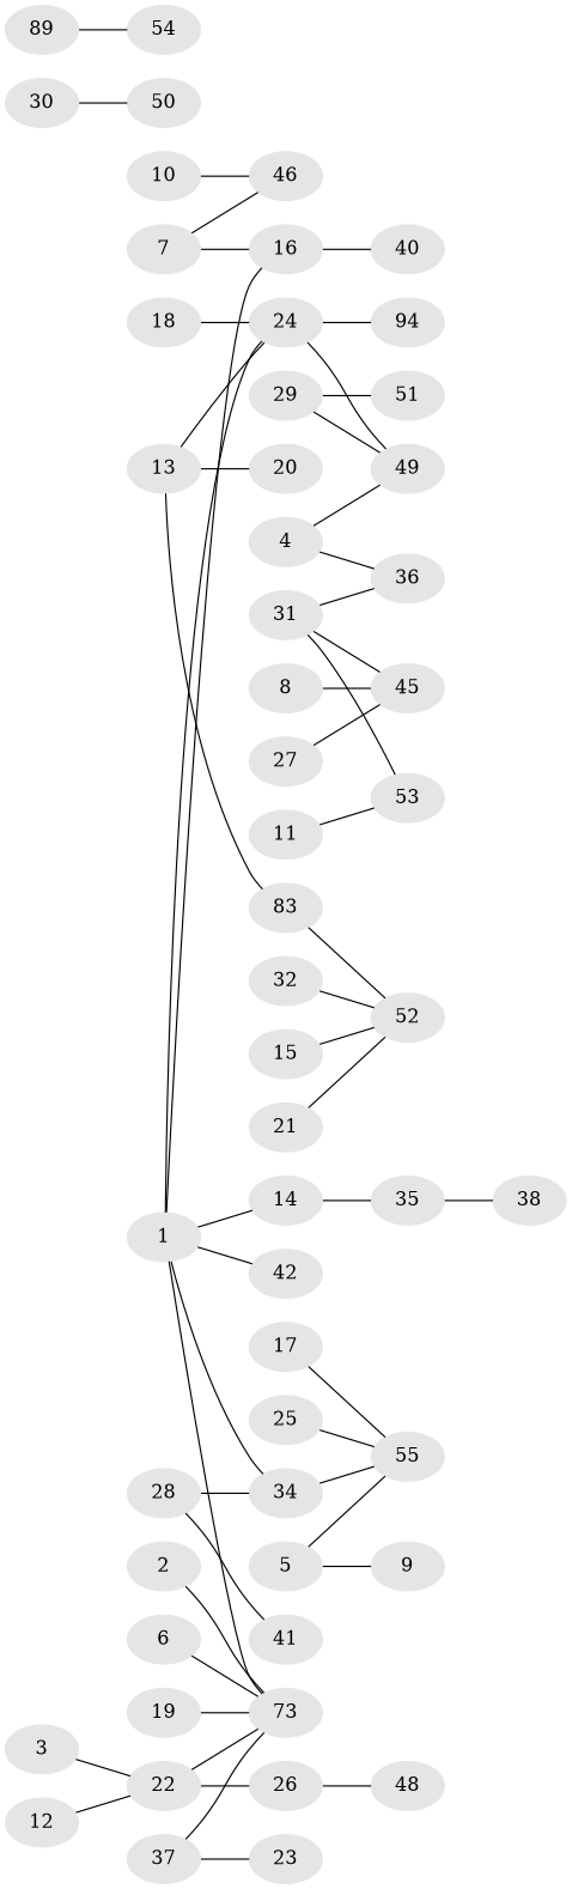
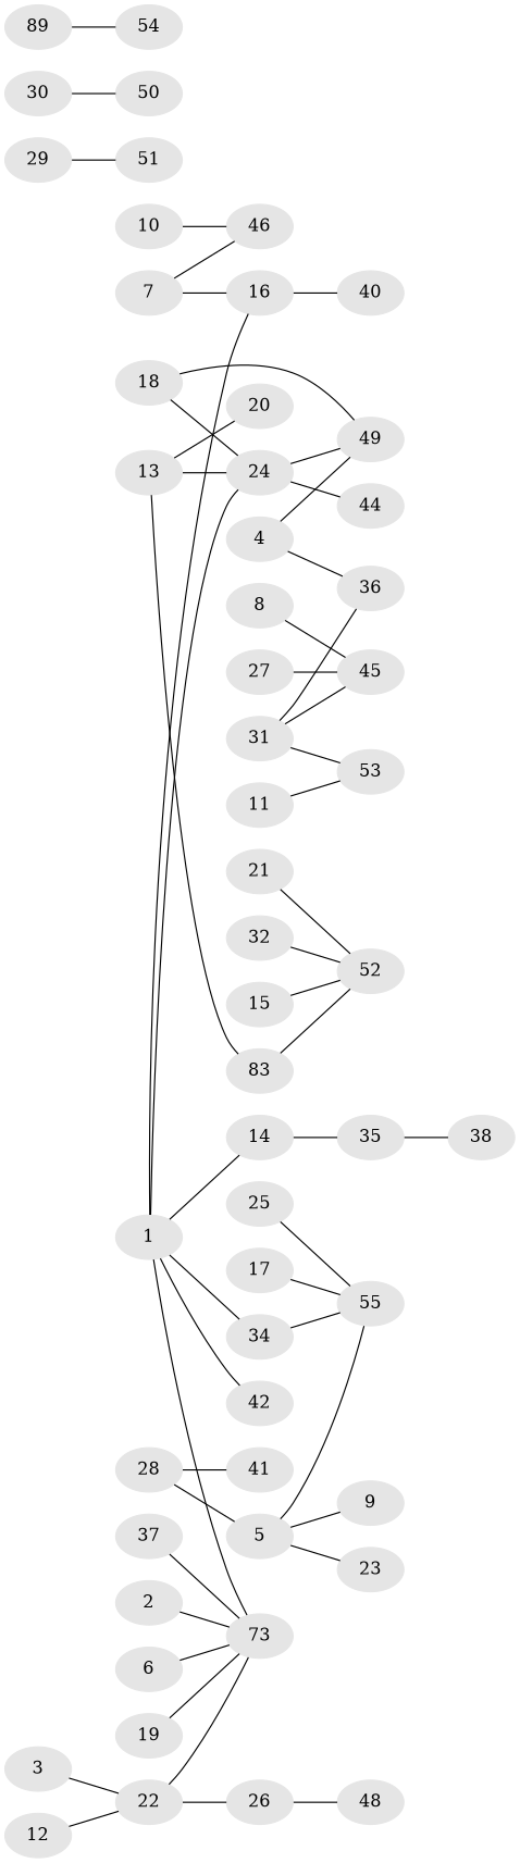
  graph {
    rankdir=LR
    node [color=gray90 style=filled]
    edge [weight=1.0]
    1
    14
    16
    24
    34
    42
    n7 [label=73]
    35
    40
    49
-   44 [label=94]
+   44
    55
    2
    3
    22
    26
    4
    36
    5
    9
    23
    6
    7
    46
    8
    45
    10
    11
    53
    31
    12
    13
    20
    n34 [label=83]
    52
    38
    15
    17
    18
    19
    21
    48
    25
    27
    28
    41
    29
    51
    30
    50
    32
    37
    n53 [label=89]
    54
    1 -- 14
    1 -- 16
    1 -- 24
    1 -- 34
    1 -- 42
    1 -- n7
    14 -- 35
    16 -- 40
    24 -- 49
    24 -- 44
    34 -- 55
    35 -- 38
    2 -- n7
    3 -- 22
    22 -- n7
    22 -- 26
    26 -- 48
    4 -- 49
    4 -- 36
    5 -- 55
    5 -- 9
-   37 -- 23
+   5 -- 23
    6 -- n7
    7 -- 16
    7 -- 46
    8 -- 45
    10 -- 46
    11 -- 53
    31 -- 36
    31 -- 45
    31 -- 53
    12 -- 22
    13 -- 24
    13 -- 20
    13 -- n34
    n34 -- 52
    15 -- 52
    17 -- 55
    18 -- 24
    19 -- n7
    21 -- 52
    25 -- 55
    27 -- 45
-   28 -- 34
+   28 -- 5
    28 -- 41
-   29 -- 49
+   18 -- 49
    29 -- 51
    30 -- 50
    32 -- 52
    37 -- n7
    n53 -- 54
  }
